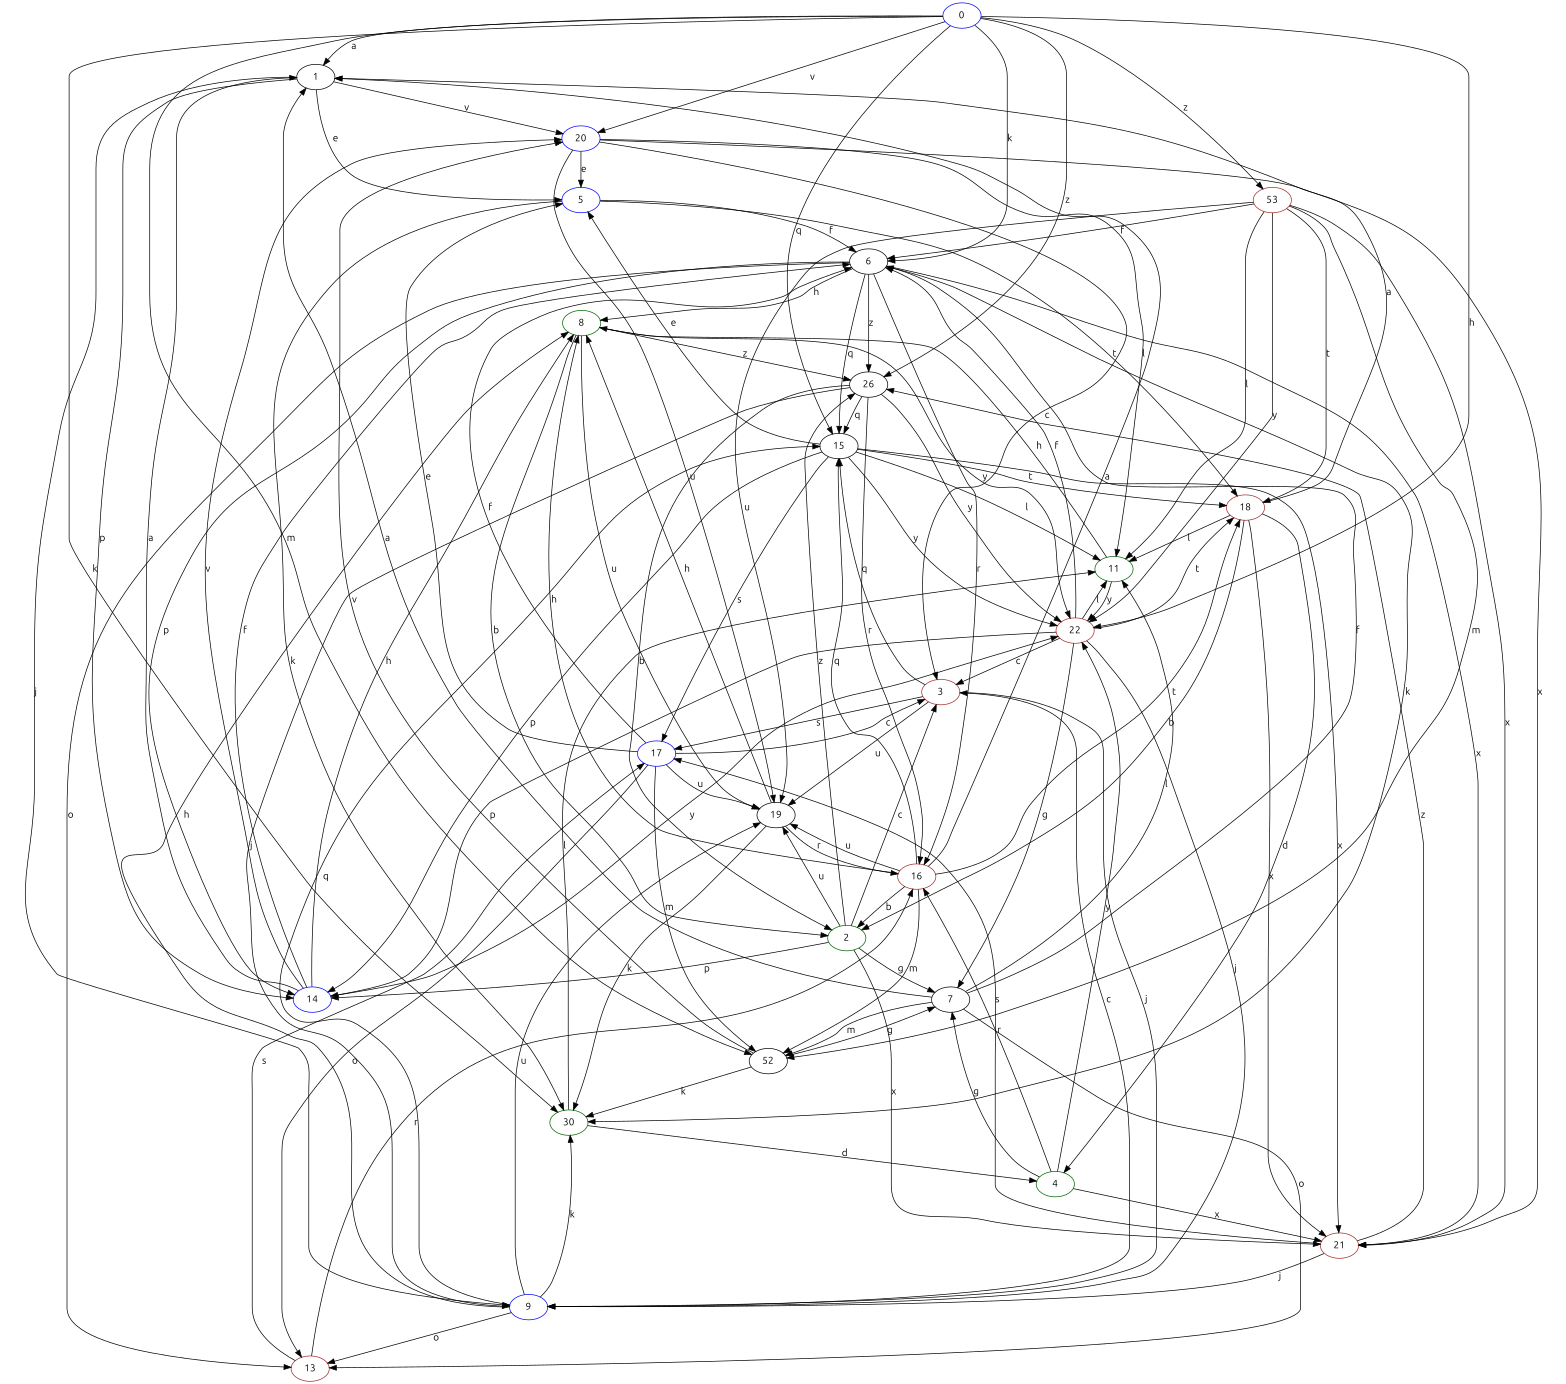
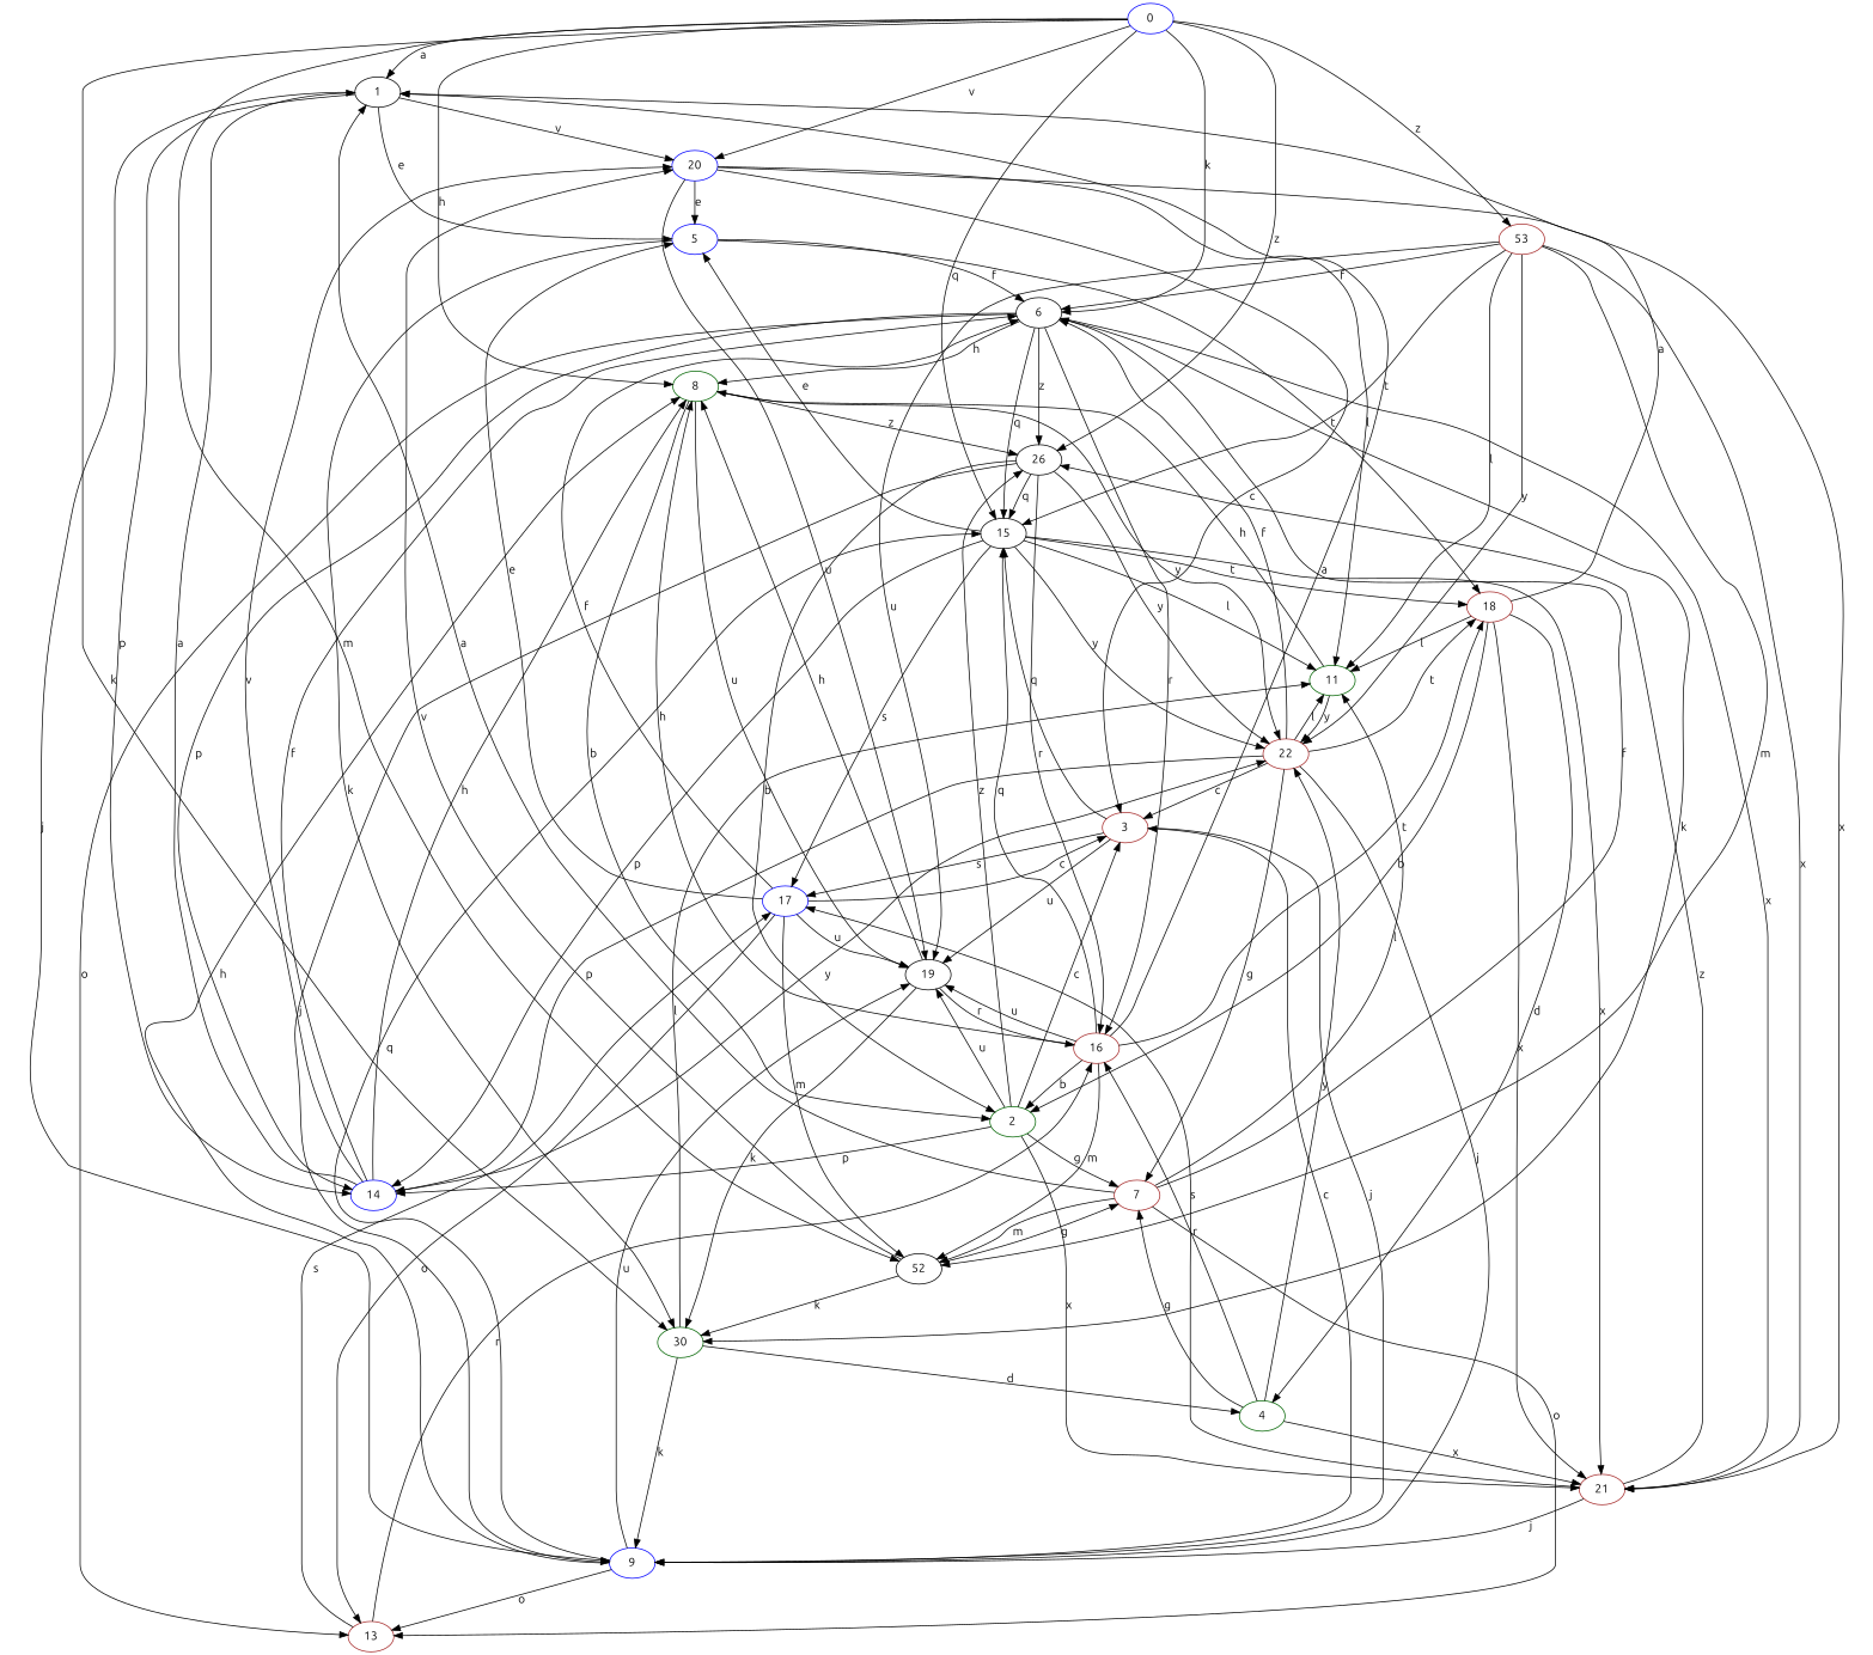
  strict digraph {
    fontname=Ubuntu
    node [color=black fontname=Ubuntu]
    edge [fontname=Ubuntu]
    0 [color=blue]
    1
    6
    8 [color=darkgreen]
    n5 [color=darkgreen label=30]
    n6 [label=52]
    15
    20 [color=blue]
    n9 [color=brown label=53]
    26
    5 [color=blue]
    9 [color=blue]
    14 [color=blue]
    21 [color=brown]
    16 [color=brown]
    13 [color=brown]
    2 [color=darkgreen]
    19
    22 [color=brown]
    4 [color=darkgreen]
    11 [color=darkgreen]
-   7
+   7 [color=brown]
    17 [color=blue]
    18 [color=brown]
    3 [color=brown]
    0 -> 1 [label=a]
    0 -> 6 [label=k]
-   0 -> 22 [label=h]
+   0 -> 8 [label=h]
    0 -> n5 [label=k]
    0 -> n6 [label=m]
    0 -> 15 [label=q]
    0 -> 20 [label=v]
    0 -> n9 [label=z]
    0 -> 26 [label=z]
    1 -> 20 [label=v]
    1 -> 5 [label=e]
    1 -> 9 [label=j]
    1 -> 14 [label=p]
    6 -> 8 [label=h]
    6 -> n5 [label=k]
    6 -> 15 [label=q]
    6 -> 26 [label=z]
    6 -> 14 [label=p]
    6 -> 21 [label=x]
    6 -> 16 [label=r]
    6 -> 13 [label=o]
    8 -> 26 [label=z]
    8 -> 2 [label=b]
    8 -> 19 [label=u]
    8 -> 22 [label=y]
    n5 -> 4 [label=d]
    n5 -> 11 [label=l]
    n6 -> n5 [label=k]
    n6 -> 20 [label=v]
    n6 -> 7 [label=g]
    15 -> 5 [label=e]
    15 -> 14 [label=p]
    15 -> 21 [label=x]
    15 -> 22 [label=y]
    15 -> 11 [label=l]
    15 -> 17 [label=s]
    15 -> 18 [label=t]
    20 -> 5 [label=e]
    20 -> 21 [label=x]
    20 -> 19 [label=u]
    20 -> 11 [label=l]
    20 -> 3 [label=c]
    n9 -> 6 [label=f]
    n9 -> n6 [label=m]
    n9 -> 21 [label=x]
    n9 -> 19 [label=u]
    n9 -> 22 [label=y]
    n9 -> 11 [label=l]
-   n9 -> 18 [label=t]
+   n9 -> 15 [label=t]
    26 -> 15 [label=q]
    26 -> 9 [label=j]
    26 -> 16 [label=r]
    26 -> 2 [label=b]
    26 -> 22 [label=y]
    5 -> 6 [label=f]
    5 -> n5 [label=k]
    5 -> 18 [label=t]
    9 -> 8 [label=h]
-   9 -> n5 [label=k]
+   n5 -> 9 [label=k]
    9 -> 15 [label=q]
    9 -> 13 [label=o]
    9 -> 19 [label=u]
    9 -> 3 [label=c]
    14 -> 1 [label=a]
    14 -> 6 [label=f]
    14 -> 8 [label=h]
    14 -> 20 [label=v]
    14 -> 22 [label=y]
    21 -> 26 [label=z]
    21 -> 9 [label=j]
    21 -> 17 [label=s]
    16 -> 1 [label=a]
    16 -> 8 [label=h]
    16 -> n6 [label=m]
    16 -> 15 [label=q]
    16 -> 2 [label=b]
    16 -> 19 [label=u]
    16 -> 18 [label=t]
    13 -> 16 [label=r]
    13 -> 17 [label=s]
    2 -> 26 [label=z]
    2 -> 14 [label=p]
    2 -> 21 [label=x]
    2 -> 19 [label=u]
    2 -> 7 [label=g]
    2 -> 3 [label=c]
    19 -> 8 [label=h]
    19 -> n5 [label=k]
    19 -> 16 [label=r]
    22 -> 6 [label=f]
    22 -> 9 [label=j]
    22 -> 14 [label=p]
    22 -> 11 [label=l]
    22 -> 7 [label=g]
    22 -> 18 [label=t]
    22 -> 3 [label=c]
    4 -> 21 [label=x]
    4 -> 16 [label=r]
    4 -> 22 [label=y]
    4 -> 7 [label=g]
    11 -> 8 [label=h]
    11 -> 22 [label=y]
    7 -> 1 [label=a]
    7 -> 6 [label=f]
    7 -> n6 [label=m]
    7 -> 13 [label=o]
    7 -> 11 [label=l]
    17 -> 6 [label=f]
    17 -> n6 [label=m]
    17 -> 5 [label=e]
    17 -> 13 [label=o]
    17 -> 19 [label=u]
    17 -> 3 [label=c]
    18 -> 1 [label=a]
    18 -> 21 [label=x]
    18 -> 2 [label=b]
    18 -> 4 [label=d]
    18 -> 11 [label=l]
    3 -> 15 [label=q]
    3 -> 9 [label=j]
    3 -> 19 [label=u]
    3 -> 17 [label=s]
  }
